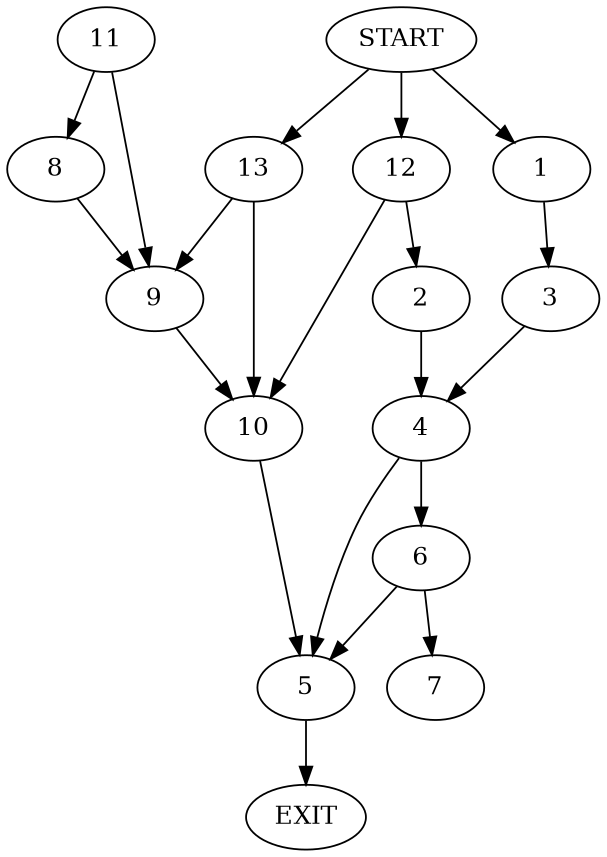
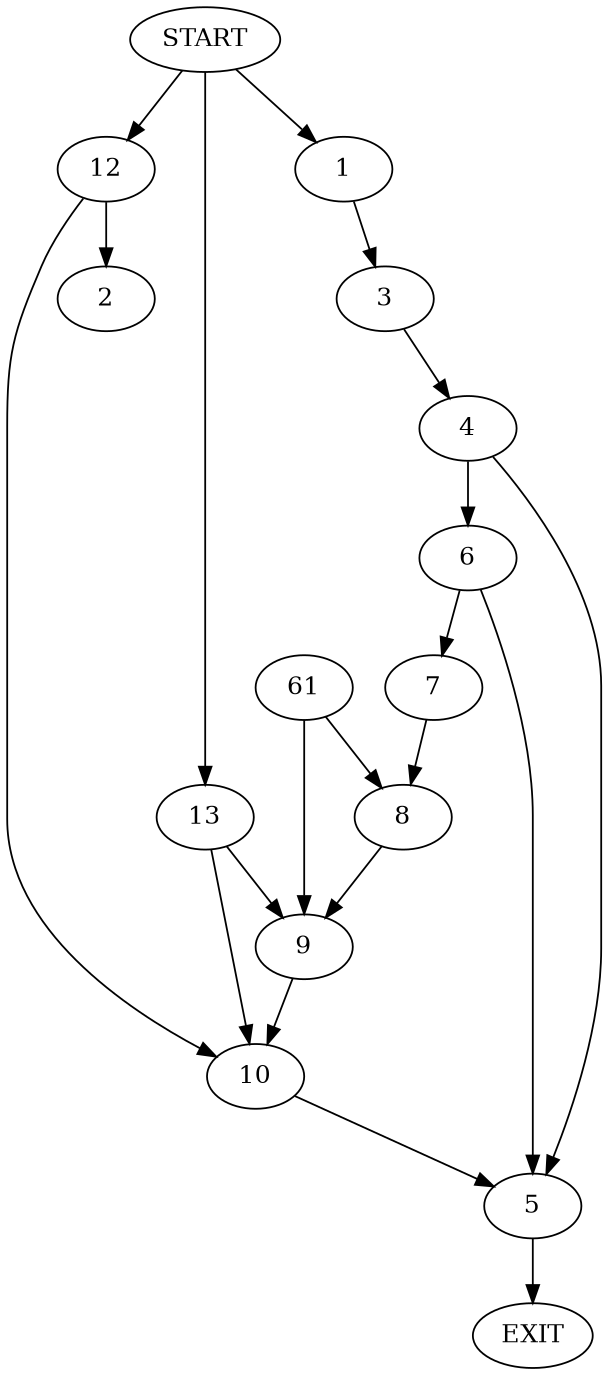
  digraph {
    n1 [label=START]
    1
    12
    13
    3
    2
    10
    9
    n9 [label=EXIT]
    4
    5
    6
    7
    8
-   11
+   11 [label=61]
    n1 -> 1
    n1 -> 12
    n1 -> 13
    1 -> 3
    12 -> 2
    12 -> 10
    13 -> 10
    13 -> 9
    3 -> 4
-   2 -> 4
    10 -> 5
    9 -> 10
    4 -> 5
    4 -> 6
    5 -> n9
    6 -> 5
    6 -> 7
+   7 -> 8
    8 -> 9
    11 -> 9
    11 -> 8
  }
